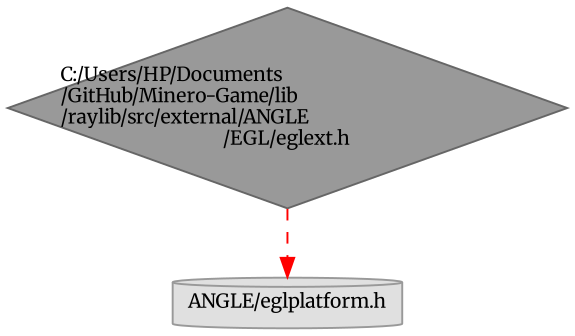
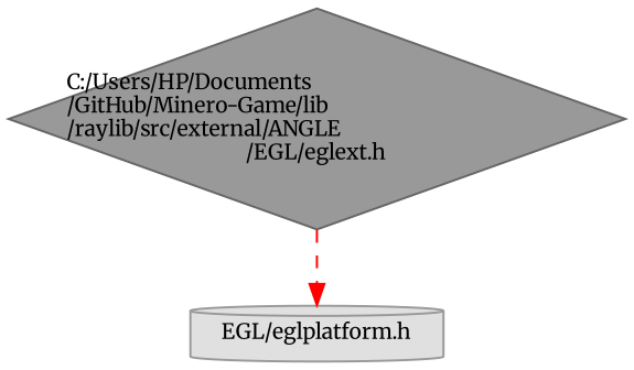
  digraph {
    fontname=Merriweather
    node [fontname=Merriweather fontsize=10 style=filled]
    n1 [color=gray40 fillcolor=grey60 fontcolor=black height=0.2 label="C:/Users/HP/Documents\l/GitHub/Minero-Game/lib\l/raylib/src/external/ANGLE\l/EGL/eglext.h" shape=diamond width=0.4]
-   n2 [color=grey60 fillcolor="#E0E0E0" height=0.2 label="ANGLE/eglplatform.h" shape=cylinder width=0.4]
+   n2 [color=grey60 fillcolor="#E0E0E0" height=0.2 label="EGL/eglplatform.h" shape=cylinder width=0.4]
    n1 -> n2 [color=red fontname=Merriweather fontsize=10 labelfontname=Helvetica labelfontsize=10 style=dashed arrowhead=normal]
  }
